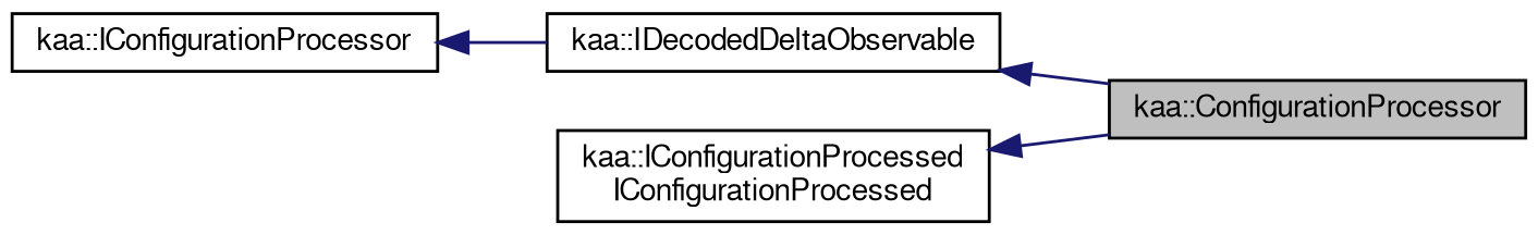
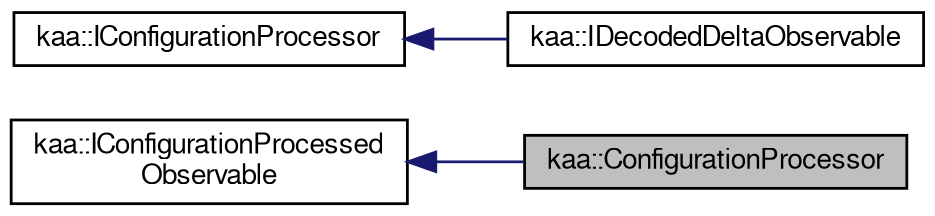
  digraph {
    rankdir=LR
    node [color=black fontname=FreeSans fontsize=10 shape=record]
    edge [color=midnightblue dir=back fontname=FreeSans fontsize=10 labelfontname=FreeSans labelfontsize=10 style=solid]
    n1 [fillcolor=grey75 fontcolor=black height=0.2 label="kaa::ConfigurationProcessor" style=filled width=0.4]
    n2 [height=0.2 label="kaa::IConfigurationProcessor" width=0.4]
    n3 [height=0.2 label="kaa::IDecodedDeltaObservable" width=0.4]
-   n4 [height=0.2 label="kaa::IConfigurationProcessed\lIConfigurationProcessed" width=0.4]
+   n4 [height=0.2 label="kaa::IConfigurationProcessed\lObservable" width=0.4]
    n2 -> n3
-   n3 -> n1
    n4 -> n1
  }
